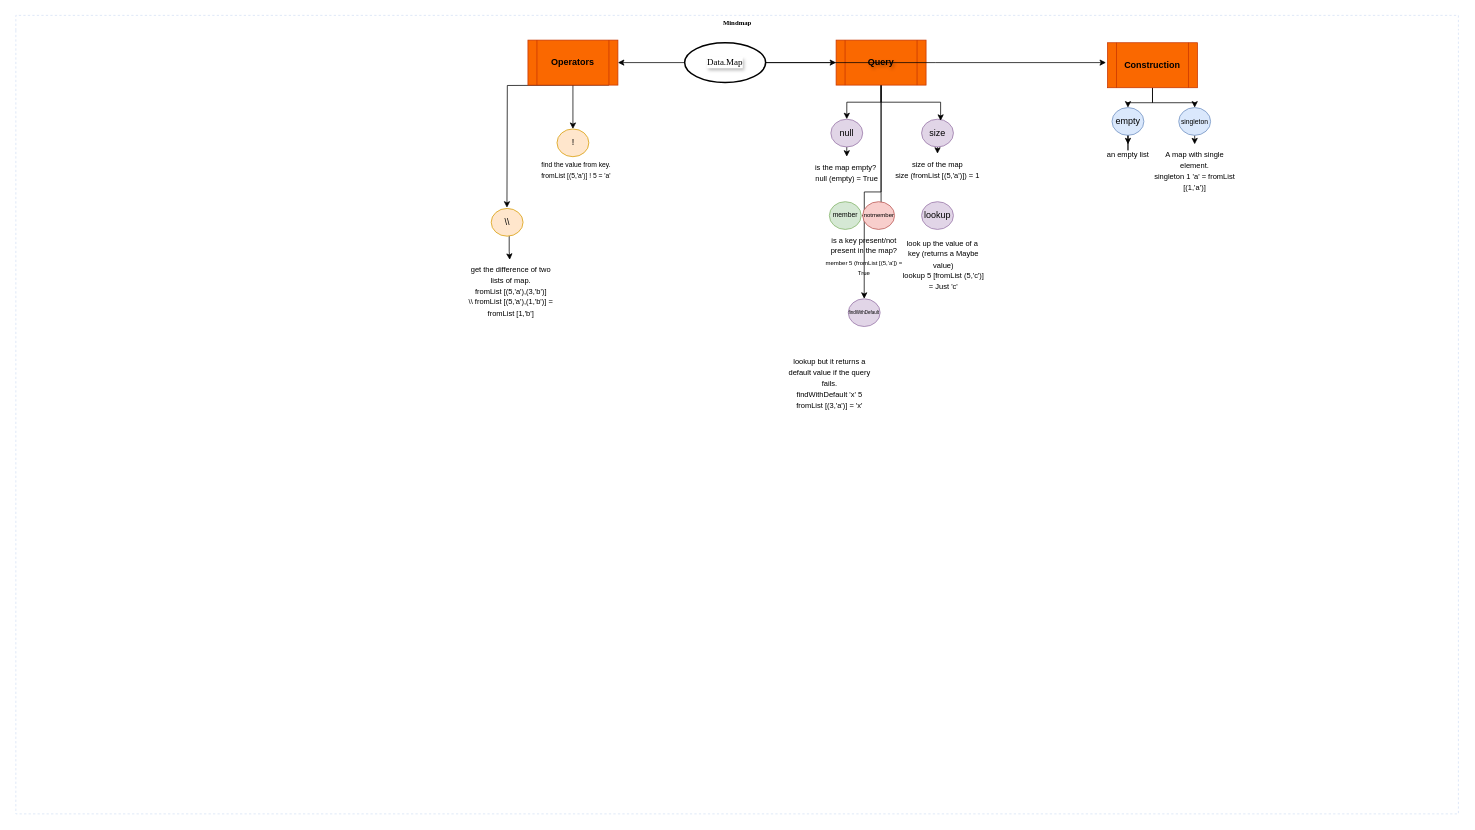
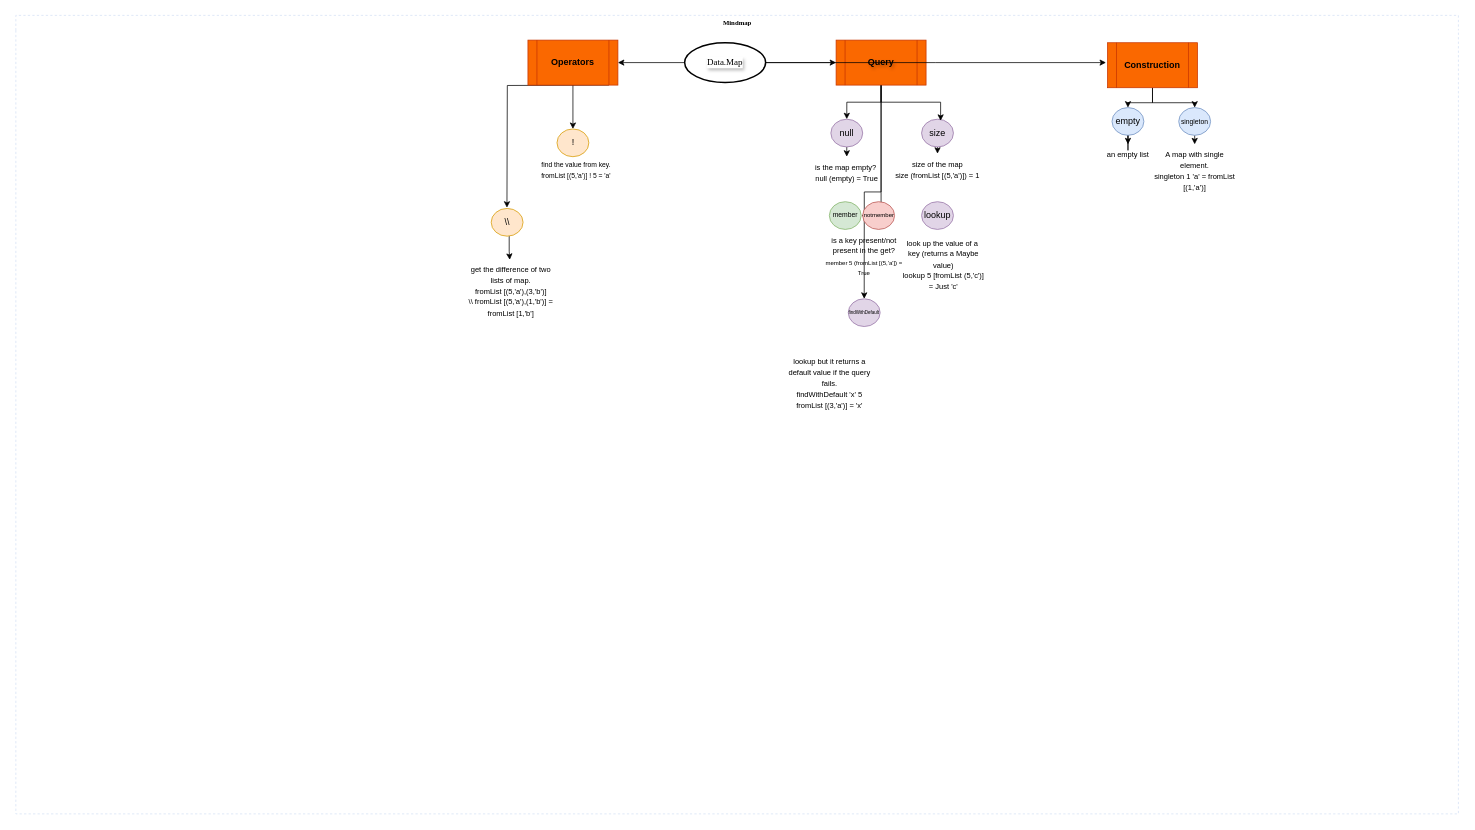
  <mxCell id="0" />
  <mxCell id="1" parent="0" />
  <mxCell id="2" value="Mindmap" style="swimlane;html=1;startSize=20;horizontal=1;containerType=tree;labelBackgroundColor=none;strokeColor=#D4E1F5;strokeWidth=1;fillColor=none;fontFamily=Comic Sans MS;fontSize=9;swimlaneLine=0;dashed=1;collapsible=0;" parent="1" vertex="1"><mxGeometry x="20" y="20" width="1924" height="1065" as="geometry" /></mxCell>
  <mxCell id="3" style="edgeStyle=orthogonalEdgeStyle;rounded=0;orthogonalLoop=1;jettySize=auto;html=1;" edge="1" parent="2" source="4" target="17"><mxGeometry relative="1" as="geometry"><mxPoint x="1092.857" y="63" as="targetPoint" /></mxGeometry></mxCell>
  <mxCell id="4" value="&lt;font face=&quot;Comic Sans MS&quot;&gt;Data.Map&lt;/font&gt;" style="ellipse;whiteSpace=wrap;html=1;align=center;container=1;recursiveResize=0;treeFolding=1;strokeWidth=2;textShadow=1;labelBorderColor=none;labelBackgroundColor=default;" parent="2" vertex="1"><mxGeometry x="892" y="36.5" width="108" height="53" as="geometry" /></mxCell>
  <mxCell id="5" style="edgeStyle=orthogonalEdgeStyle;rounded=0;orthogonalLoop=1;jettySize=auto;html=1;entryX=0.5;entryY=0;entryDx=0;entryDy=0;" edge="1" parent="2" source="7" target="9"><mxGeometry relative="1" as="geometry"><mxPoint x="743" y="122.833" as="targetPoint" /></mxGeometry></mxCell>
  <mxCell id="6" style="edgeStyle=orthogonalEdgeStyle;rounded=0;orthogonalLoop=1;jettySize=auto;html=1;exitX=0.5;exitY=1;exitDx=0;exitDy=0;" edge="1" parent="2"><mxGeometry relative="1" as="geometry"><mxPoint x="655" y="256.5" as="targetPoint" /><mxPoint x="791.0" y="93" as="sourcePoint" /></mxGeometry></mxCell>
  <mxCell id="7" value="&lt;b&gt;Operators&lt;/b&gt;" style="shape=process;whiteSpace=wrap;html=1;backgroundOutline=1;fillColor=#fa6800;fontColor=#000000;strokeColor=#C73500;" vertex="1" parent="2"><mxGeometry x="683" y="33" width="120" height="60" as="geometry" /></mxCell>
  <mxCell id="8" style="edgeStyle=orthogonalEdgeStyle;rounded=0;orthogonalLoop=1;jettySize=auto;html=1;" edge="1" parent="2" source="4" target="7"><mxGeometry relative="1" as="geometry"><mxPoint x="783" y="63" as="targetPoint" /></mxGeometry></mxCell>
  <mxCell id="9" value="!" style="ellipse;whiteSpace=wrap;html=1;fillColor=#ffe6cc;strokeColor=#d79b00;" vertex="1" parent="2"><mxGeometry x="721.75" y="151.5" width="42.5" height="37" as="geometry" /></mxCell>
  <mxCell id="10" value="&lt;font style=&quot;font-size: 9px;&quot;&gt;find the value from key.&lt;/font&gt;&lt;div&gt;&lt;font style=&quot;font-size: 9px;&quot;&gt;fromList [(5,'a')] ! 5 = 'a'&lt;/font&gt;&lt;/div&gt;" style="text;html=1;align=center;verticalAlign=top;whiteSpace=wrap;rounded=0;labelPosition=center;verticalLabelPosition=middle;" vertex="1" parent="2"><mxGeometry x="688.5" y="184.5" width="117" height="60" as="geometry" /></mxCell>
  <mxCell id="11" style="edgeStyle=orthogonalEdgeStyle;rounded=0;orthogonalLoop=1;jettySize=auto;html=1;entryX=0.485;entryY=0.026;entryDx=0;entryDy=0;entryPerimeter=0;" edge="1" parent="2" source="12" target="13"><mxGeometry relative="1" as="geometry"><mxPoint x="655.25" y="326.333" as="targetPoint" /><Array as="points"><mxPoint x="658" y="314.5" /><mxPoint x="659" y="314.5" /></Array></mxGeometry></mxCell>
  <mxCell id="12" value="\\" style="ellipse;whiteSpace=wrap;html=1;fillColor=#ffe6cc;strokeColor=#d79b00;" vertex="1" parent="2"><mxGeometry x="634" y="257.5" width="42.5" height="37" as="geometry" /></mxCell>
  <mxCell id="13" value="&lt;font size=&quot;1&quot;&gt;get the difference of two lists of map.&lt;/font&gt;&lt;div&gt;&lt;font size=&quot;1&quot;&gt;fromList [(5,'a'),(3,'b')] \\&amp;nbsp;&lt;/font&gt;&lt;span style=&quot;font-size: x-small; background-color: initial;&quot;&gt;fromList [(5,'a'),(1,'b')] = fromList [1,'b']&lt;/span&gt;&lt;/div&gt;" style="text;html=1;align=center;verticalAlign=top;whiteSpace=wrap;rounded=0;labelPosition=center;verticalLabelPosition=middle;" vertex="1" parent="2"><mxGeometry x="602" y="324.5" width="117" height="60" as="geometry" /></mxCell>
  <mxCell id="14" style="edgeStyle=orthogonalEdgeStyle;rounded=0;orthogonalLoop=1;jettySize=auto;html=1;entryX=0.5;entryY=0;entryDx=0;entryDy=0;" edge="1" parent="2" source="17" target="19"><mxGeometry relative="1" as="geometry" /></mxCell>
  <mxCell id="15" style="edgeStyle=orthogonalEdgeStyle;rounded=0;orthogonalLoop=1;jettySize=auto;html=1;entryX=1;entryY=0.5;entryDx=0;entryDy=0;" edge="1" parent="2" source="17" target="25"><mxGeometry relative="1" as="geometry" /></mxCell>
  <mxCell id="16" style="edgeStyle=orthogonalEdgeStyle;rounded=0;orthogonalLoop=1;jettySize=auto;html=1;" edge="1" parent="2" source="17" target="30"><mxGeometry relative="1" as="geometry" /></mxCell>
  <mxCell id="17" value="&lt;b&gt;Query&lt;/b&gt;" style="shape=process;whiteSpace=wrap;html=1;backgroundOutline=1;fillColor=#fa6800;fontColor=#000000;strokeColor=#C73500;textShadow=1;" vertex="1" parent="2"><mxGeometry x="1094" y="33" width="120" height="60" as="geometry" /></mxCell>
  <mxCell id="18" style="edgeStyle=orthogonalEdgeStyle;rounded=0;orthogonalLoop=1;jettySize=auto;html=1;exitX=0.5;exitY=1;exitDx=0;exitDy=0;entryX=0.5;entryY=0;entryDx=0;entryDy=0;" edge="1" parent="2" source="19" target="20"><mxGeometry relative="1" as="geometry" /></mxCell>
  <mxCell id="19" value="null" style="ellipse;whiteSpace=wrap;html=1;fillColor=#e1d5e7;strokeColor=#9673a6;" vertex="1" parent="2"><mxGeometry x="1087" y="138.5" width="42.5" height="37" as="geometry" /></mxCell>
  <mxCell id="20" value="&lt;font size=&quot;1&quot;&gt;is the map empty?&amp;nbsp;&lt;/font&gt;&lt;div&gt;&lt;font size=&quot;1&quot;&gt;null (empty) = True&lt;/font&gt;&lt;/div&gt;" style="text;html=1;align=center;verticalAlign=top;whiteSpace=wrap;rounded=0;labelPosition=center;verticalLabelPosition=middle;" vertex="1" parent="2"><mxGeometry x="1049.75" y="188.5" width="117" height="60" as="geometry" /></mxCell>
  <mxCell id="21" style="edgeStyle=orthogonalEdgeStyle;rounded=0;orthogonalLoop=1;jettySize=auto;html=1;exitX=0.5;exitY=1;exitDx=0;exitDy=0;entryX=0.5;entryY=0;entryDx=0;entryDy=0;" edge="1" parent="2" source="22" target="24"><mxGeometry relative="1" as="geometry" /></mxCell>
  <mxCell id="22" value="size" style="ellipse;whiteSpace=wrap;html=1;fillColor=#e1d5e7;strokeColor=#9673a6;" vertex="1" parent="2"><mxGeometry x="1208" y="138.5" width="42.5" height="37" as="geometry" /></mxCell>
  <mxCell id="23" style="edgeStyle=orthogonalEdgeStyle;rounded=0;orthogonalLoop=1;jettySize=auto;html=1;entryX=0.598;entryY=0.057;entryDx=0;entryDy=0;entryPerimeter=0;" edge="1" parent="2" source="17" target="22"><mxGeometry relative="1" as="geometry" /></mxCell>
  <mxCell id="24" value="&lt;font size=&quot;1&quot;&gt;size of the map&lt;br&gt;size (fromList [(5,'a')]) = 1&lt;/font&gt;" style="text;html=1;align=center;verticalAlign=top;whiteSpace=wrap;rounded=0;labelPosition=center;verticalLabelPosition=middle;" vertex="1" parent="2"><mxGeometry x="1170.75" y="184.5" width="117" height="60" as="geometry" /></mxCell>
  <mxCell id="25" value="member" style="ellipse;whiteSpace=wrap;html=1;fontSize=9;fillColor=#d5e8d4;strokeColor=#82b366;" vertex="1" parent="2"><mxGeometry x="1085" y="248.5" width="42.5" height="37" as="geometry" /></mxCell>
  <mxCell id="26" value="notmember" style="ellipse;whiteSpace=wrap;html=1;fontSize=8;fillColor=#f8cecc;strokeColor=#b85450;" vertex="1" parent="2"><mxGeometry x="1129.5" y="248.5" width="42.5" height="37" as="geometry" /></mxCell>
- <mxCell id="27" value="&lt;font size=&quot;1&quot;&gt;is a key present/not present in the map?&lt;/font&gt;&lt;div&gt;&lt;font style=&quot;font-size: 8px;&quot;&gt;member 5 (fromList [(5,'a']) = True&lt;/font&gt;&lt;/div&gt;" style="text;html=1;align=center;verticalAlign=top;whiteSpace=wrap;rounded=0;labelPosition=center;verticalLabelPosition=middle;" vertex="1" parent="2"><mxGeometry x="1073" y="285.5" width="117" height="60" as="geometry" /></mxCell>
+ <mxCell id="27" value="&lt;font size=&quot;1&quot;&gt;is a key present/not present in the get?&lt;/font&gt;&lt;div&gt;&lt;font style=&quot;font-size: 8px;&quot;&gt;member 5 (fromList [(5,'a']) = True&lt;/font&gt;&lt;/div&gt;" style="text;html=1;align=center;verticalAlign=top;whiteSpace=wrap;rounded=0;labelPosition=center;verticalLabelPosition=middle;" vertex="1" parent="2"><mxGeometry x="1073" y="285.5" width="117" height="60" as="geometry" /></mxCell>
  <mxCell id="28" value="lookup" style="ellipse;whiteSpace=wrap;html=1;fillColor=#e1d5e7;strokeColor=#9673a6;" vertex="1" parent="2"><mxGeometry x="1208" y="248.5" width="42.5" height="37" as="geometry" /></mxCell>
  <mxCell id="29" value="&lt;font size=&quot;1&quot;&gt;look up the value of a&amp;nbsp; key (returns a Maybe value)&lt;/font&gt;&lt;div&gt;&lt;font size=&quot;1&quot;&gt;lookup 5 [fromList (5,'c')] = Just 'c'&lt;/font&gt;&lt;/div&gt;" style="text;html=1;align=center;verticalAlign=top;whiteSpace=wrap;rounded=0;labelPosition=center;verticalLabelPosition=middle;" vertex="1" parent="2"><mxGeometry x="1179" y="289.5" width="117" height="60" as="geometry" /></mxCell>
  <mxCell id="30" value="findWithDefault" style="ellipse;whiteSpace=wrap;html=1;fillColor=#e1d5e7;strokeColor=#9673a6;fontSize=6;" vertex="1" parent="2"><mxGeometry x="1110.25" y="378" width="42.5" height="37" as="geometry" /></mxCell>
  <mxCell id="31" value="&lt;font size=&quot;1&quot;&gt;lookup but it returns a default value if the query fails.&lt;/font&gt;&lt;div&gt;&lt;font size=&quot;1&quot;&gt;findWithDefault 'x' 5 fromList [(3,'a')] = 'x'&lt;/font&gt;&lt;/div&gt;" style="text;html=1;align=center;verticalAlign=top;whiteSpace=wrap;rounded=0;labelPosition=center;verticalLabelPosition=middle;" vertex="1" parent="2"><mxGeometry x="1027" y="448" width="117" height="60" as="geometry" /></mxCell>
  <mxCell id="32" style="edgeStyle=orthogonalEdgeStyle;rounded=0;orthogonalLoop=1;jettySize=auto;html=1;exitX=0.5;exitY=1;exitDx=0;exitDy=0;entryX=0.5;entryY=0;entryDx=0;entryDy=0;" edge="1" parent="2" source="34" target="37"><mxGeometry relative="1" as="geometry" /></mxCell>
  <mxCell id="33" style="edgeStyle=orthogonalEdgeStyle;rounded=0;orthogonalLoop=1;jettySize=auto;html=1;exitX=0.5;exitY=1;exitDx=0;exitDy=0;entryX=0.5;entryY=0;entryDx=0;entryDy=0;" edge="1" parent="2" source="34" target="40"><mxGeometry relative="1" as="geometry" /></mxCell>
  <mxCell id="34" value="&lt;b&gt;Construction&lt;/b&gt;" style="shape=process;whiteSpace=wrap;html=1;backgroundOutline=1;fillColor=#fa6800;fontColor=#000000;strokeColor=#C73500;" vertex="1" parent="2"><mxGeometry x="1456" y="36.5" width="120" height="60" as="geometry" /></mxCell>
  <mxCell id="35" style="edgeStyle=orthogonalEdgeStyle;rounded=0;orthogonalLoop=1;jettySize=auto;html=1;" edge="1" parent="2" source="4"><mxGeometry relative="1" as="geometry"><mxPoint x="1454" y="63" as="targetPoint" /></mxGeometry></mxCell>
  <mxCell id="36" style="edgeStyle=orthogonalEdgeStyle;rounded=0;orthogonalLoop=1;jettySize=auto;html=1;exitX=0.5;exitY=1;exitDx=0;exitDy=0;" edge="1" parent="2" source="37" target="38"><mxGeometry relative="1" as="geometry" /></mxCell>
  <mxCell id="37" value="empty" style="ellipse;whiteSpace=wrap;html=1;fillColor=#dae8fc;strokeColor=#6c8ebf;" vertex="1" parent="2"><mxGeometry x="1462" y="123" width="42.5" height="37" as="geometry" /></mxCell>
  <mxCell id="38" value="&lt;font size=&quot;1&quot;&gt;an empty list&lt;/font&gt;" style="text;html=1;align=center;verticalAlign=top;whiteSpace=wrap;rounded=0;labelPosition=center;verticalLabelPosition=middle;" vertex="1" parent="2"><mxGeometry x="1424.75" y="172" width="117" height="60" as="geometry" /></mxCell>
  <mxCell id="39" style="edgeStyle=orthogonalEdgeStyle;rounded=0;orthogonalLoop=1;jettySize=auto;html=1;exitX=0.5;exitY=1;exitDx=0;exitDy=0;entryX=0.5;entryY=0;entryDx=0;entryDy=0;" edge="1" parent="2" source="40" target="41"><mxGeometry relative="1" as="geometry" /></mxCell>
  <mxCell id="40" value="singleton" style="ellipse;whiteSpace=wrap;html=1;fillColor=#dae8fc;strokeColor=#6c8ebf;fontSize=9;" vertex="1" parent="2"><mxGeometry x="1551" y="123" width="42.5" height="37" as="geometry" /></mxCell>
  <mxCell id="41" value="&lt;font size=&quot;1&quot;&gt;A map with single element.&lt;br&gt;singleton 1 'a' = fromList [(1,'a')]&lt;/font&gt;" style="text;html=1;align=center;verticalAlign=top;whiteSpace=wrap;rounded=0;labelPosition=center;verticalLabelPosition=middle;" vertex="1" parent="2"><mxGeometry x="1513.75" y="172" width="117" height="60" as="geometry" /></mxCell>
